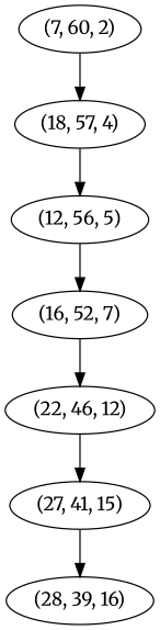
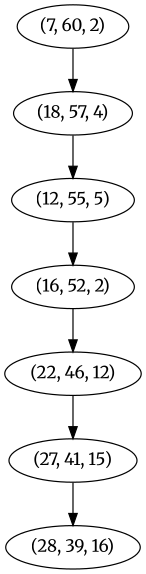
  digraph {
    fontname=Merriweather
    node [fontname=Merriweather]
    edge [fontname=Merriweather]
    n1 [label="(18, 57, 4)"]
    "(7, 60, 2)"
-   "(12, 56, 5)"
-   "(16, 52, 7)"
+   "(12, 56, 5)" [label="(12, 55, 5)"]
+   "(16, 52, 7)" [label="(16, 52, 2)"]
    "(22, 46, 12)"
    "(27, 41, 15)"
    "(28, 39, 16)"
    n1 -> "(12, 56, 5)"
    "(7, 60, 2)" -> n1
    "(12, 56, 5)" -> "(16, 52, 7)"
    "(16, 52, 7)" -> "(22, 46, 12)"
    "(22, 46, 12)" -> "(27, 41, 15)"
    "(27, 41, 15)" -> "(28, 39, 16)"
  }
